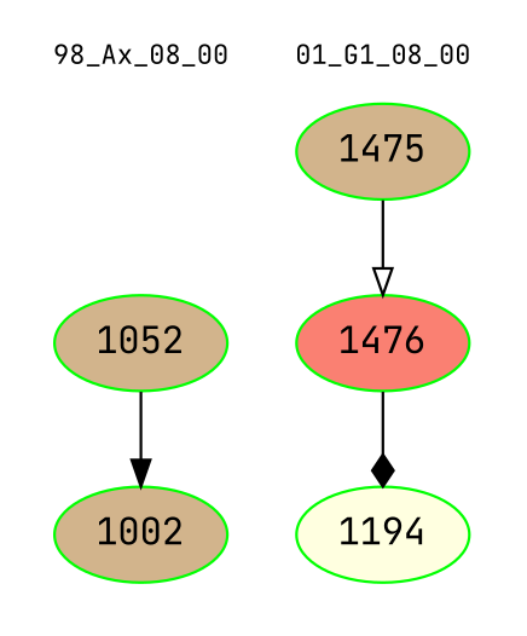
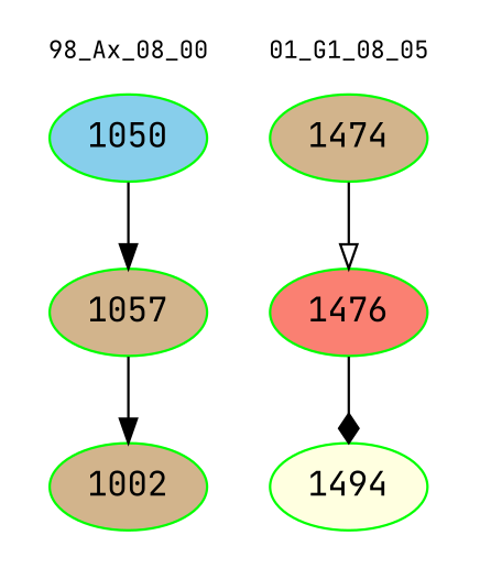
  digraph {
    fontname="JetBrains Mono"
    node [color=green fillcolor=tan fontname="JetBrains Mono" style=filled]
    edge [arrowhead=normal color=black fontname="JetBrains Mono"]
-   n2 [label=1052]
+   n1 [fillcolor=skyblue label=1050]
+   n2 [label=1057]
    n3 [label=1002]
-   n4 [label=1475]
+   n4 [label=1474]
    n5 [fillcolor=salmon label=1476]
-   n6 [fillcolor=lightyellow label=1194]
+   n6 [fillcolor=lightyellow label=1494]
    subgraph cluster_1 {
      color=white
      fontsize=10
      label="98_Ax_08_00"
+     n1
      n2
      n3
    }
    subgraph cluster_2 {
      color=white
      fontsize=10
-     label="01_G1_08_00"
+     label="01_G1_08_05"
      n4
      n5
      n6
    }
+   n1 -> n2
    n2 -> n3
    n4 -> n5 [arrowhead=onormal]
    n5 -> n6 [arrowhead=diamond]
  }
